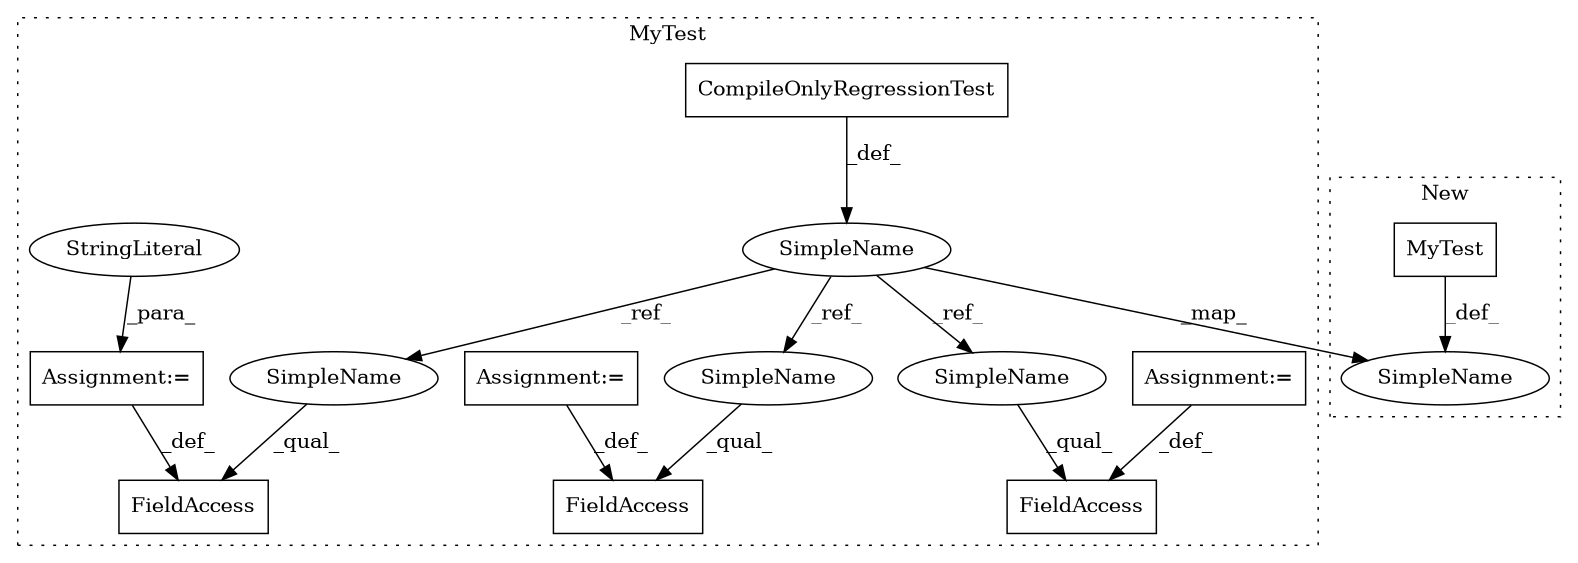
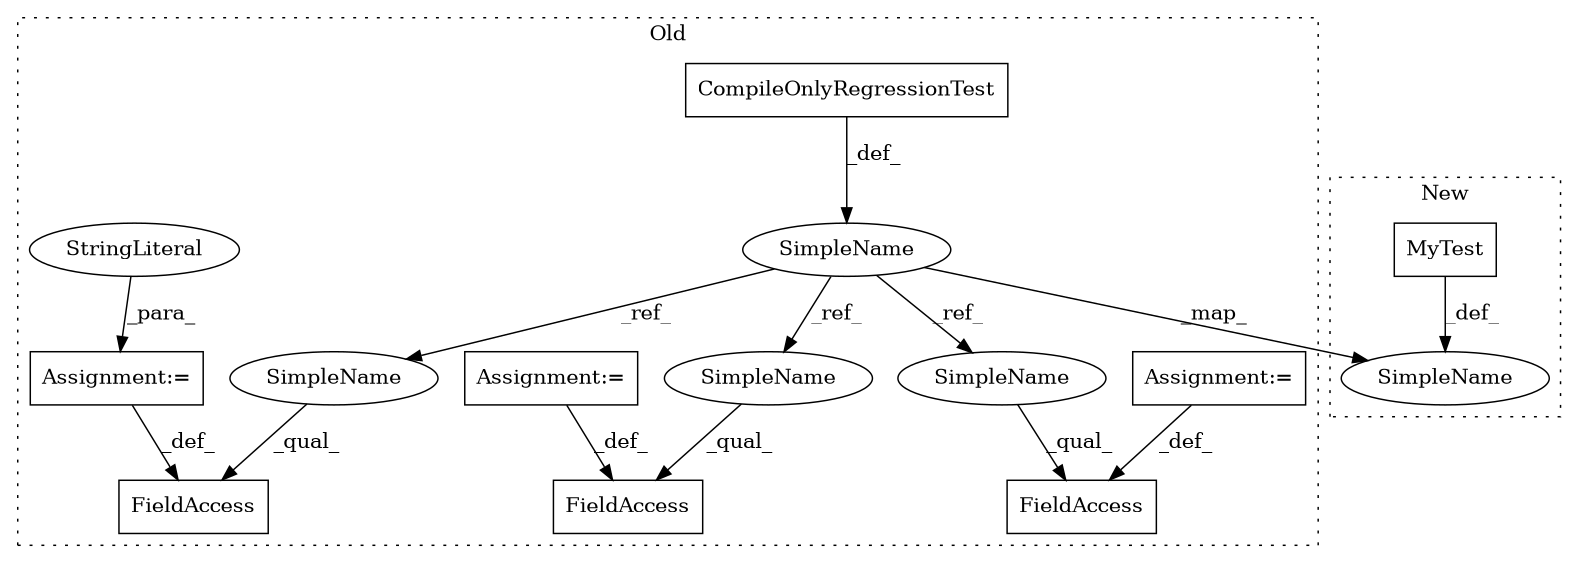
  digraph {
    node [a=42 l=4 s=8406 shape=box]
    n1 [a=32 l=27 label=CompileOnlyRegressionTest s=8373]
    n2 [a=22 l=12 label=FieldAccess]
    n3 [a=7 l=1 label="Assignment:=" s=8418]
    n4 [a=45 l=28 label=StringLiteral s=8419 shape=ellipse]
    n5 [a=22 l=24 label=FieldAccess s=8495]
    n6 [a=22 l=18 label=FieldAccess s=8543]
    n7 [a=7 l=1 label="Assignment:=" s=8561]
    n8 [a=7 l=1 label="Assignment:=" s=8519]
    n9 [label=SimpleName s=8360 shape=ellipse]
    n10 [label=SimpleName shape=ellipse]
    n11 [label=SimpleName s=8495 shape=ellipse]
    n12 [label=SimpleName s=8543 shape=ellipse]
    n13 [a=32 l=8 label=MyTest s=8855]
    n14 [label=SimpleName s=8850 shape=ellipse]
    subgraph cluster_1 {
-     label=MyTest
+     label=Old
      style=dotted
      n1
      n2
      n3
      n4
      n5
      n6
      n7
      n8
      n9
      n10
      n11
      n12
    }
    subgraph cluster_2 {
      label=New
      style=dotted
      n13
      n14
    }
    n1 -> n9 [label=_def_]
    n3 -> n2 [label=_def_]
    n4 -> n3 [label=_para_]
    n7 -> n6 [label=_def_]
    n8 -> n5 [label=_def_]
    n9 -> n10 [label=_ref_]
    n9 -> n11 [label=_ref_]
    n9 -> n12 [label=_ref_]
    n9 -> n14 [label=_map_]
    n10 -> n2 [label=_qual_]
    n11 -> n5 [label=_qual_]
    n12 -> n6 [label=_qual_]
    n13 -> n14 [label=_def_]
  }
